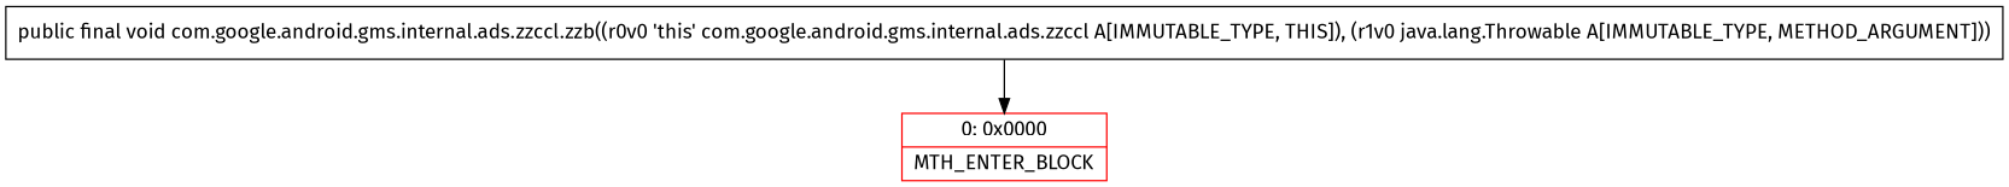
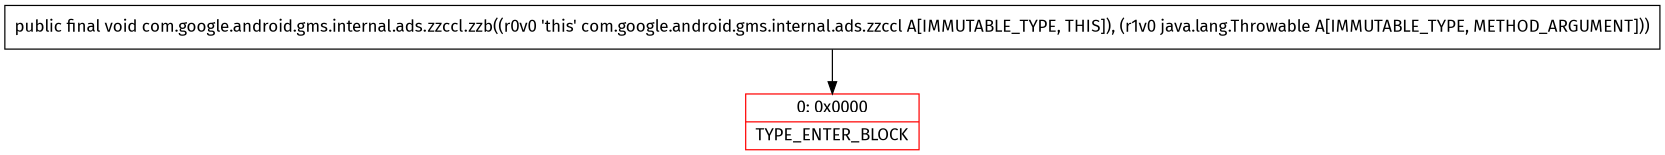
  digraph {
    fontname="Fira Sans"
    node [shape=record fontname="Fira Sans"]
-   n1 [color=red label="{0\:\ 0x0000|MTH_ENTER_BLOCK\l}"]
+   n1 [color=red label="{0\:\ 0x0000|TYPE_ENTER_BLOCK\l}"]
    n2 [label="{public final void com.google.android.gms.internal.ads.zzccl.zzb((r0v0 'this' com.google.android.gms.internal.ads.zzccl A[IMMUTABLE_TYPE, THIS]), (r1v0 java.lang.Throwable A[IMMUTABLE_TYPE, METHOD_ARGUMENT])) }"]
    subgraph cluster_1 {
      label="R(0)"
    }
    n2 -> n1 [fontname="Fira Sans"]
  }
